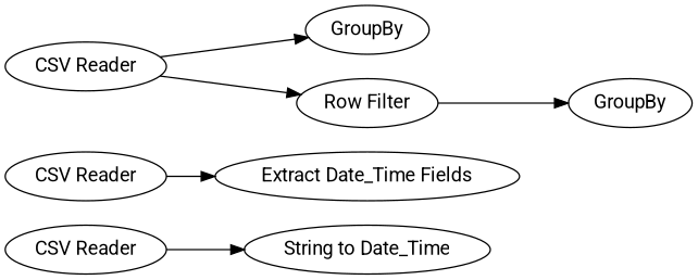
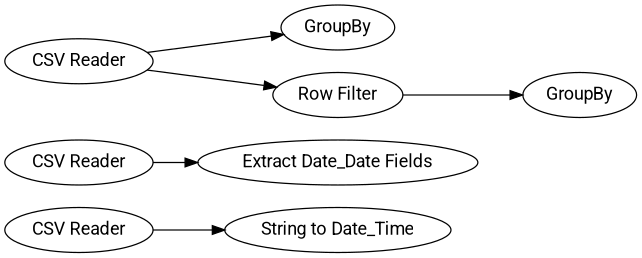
  digraph {
    rankdir=LR
    fontname=Roboto
    node [fontname=Roboto]
    edge [fontname=Roboto]
    n1 [label="CSV Reader"]
    n2 [label="String to Date_Time"]
-   n3 [label="Extract Date_Time Fields"]
+   n3 [label="Extract Date_Date Fields"]
    n4 [label="CSV Reader"]
    n5 [label="CSV Reader"]
    n6 [label=GroupBy]
    n7 [label="Row Filter"]
    n8 [label=GroupBy]
    n1 -> n2
    n4 -> n3
    n5 -> n6
    n5 -> n7
    n7 -> n8
  }
